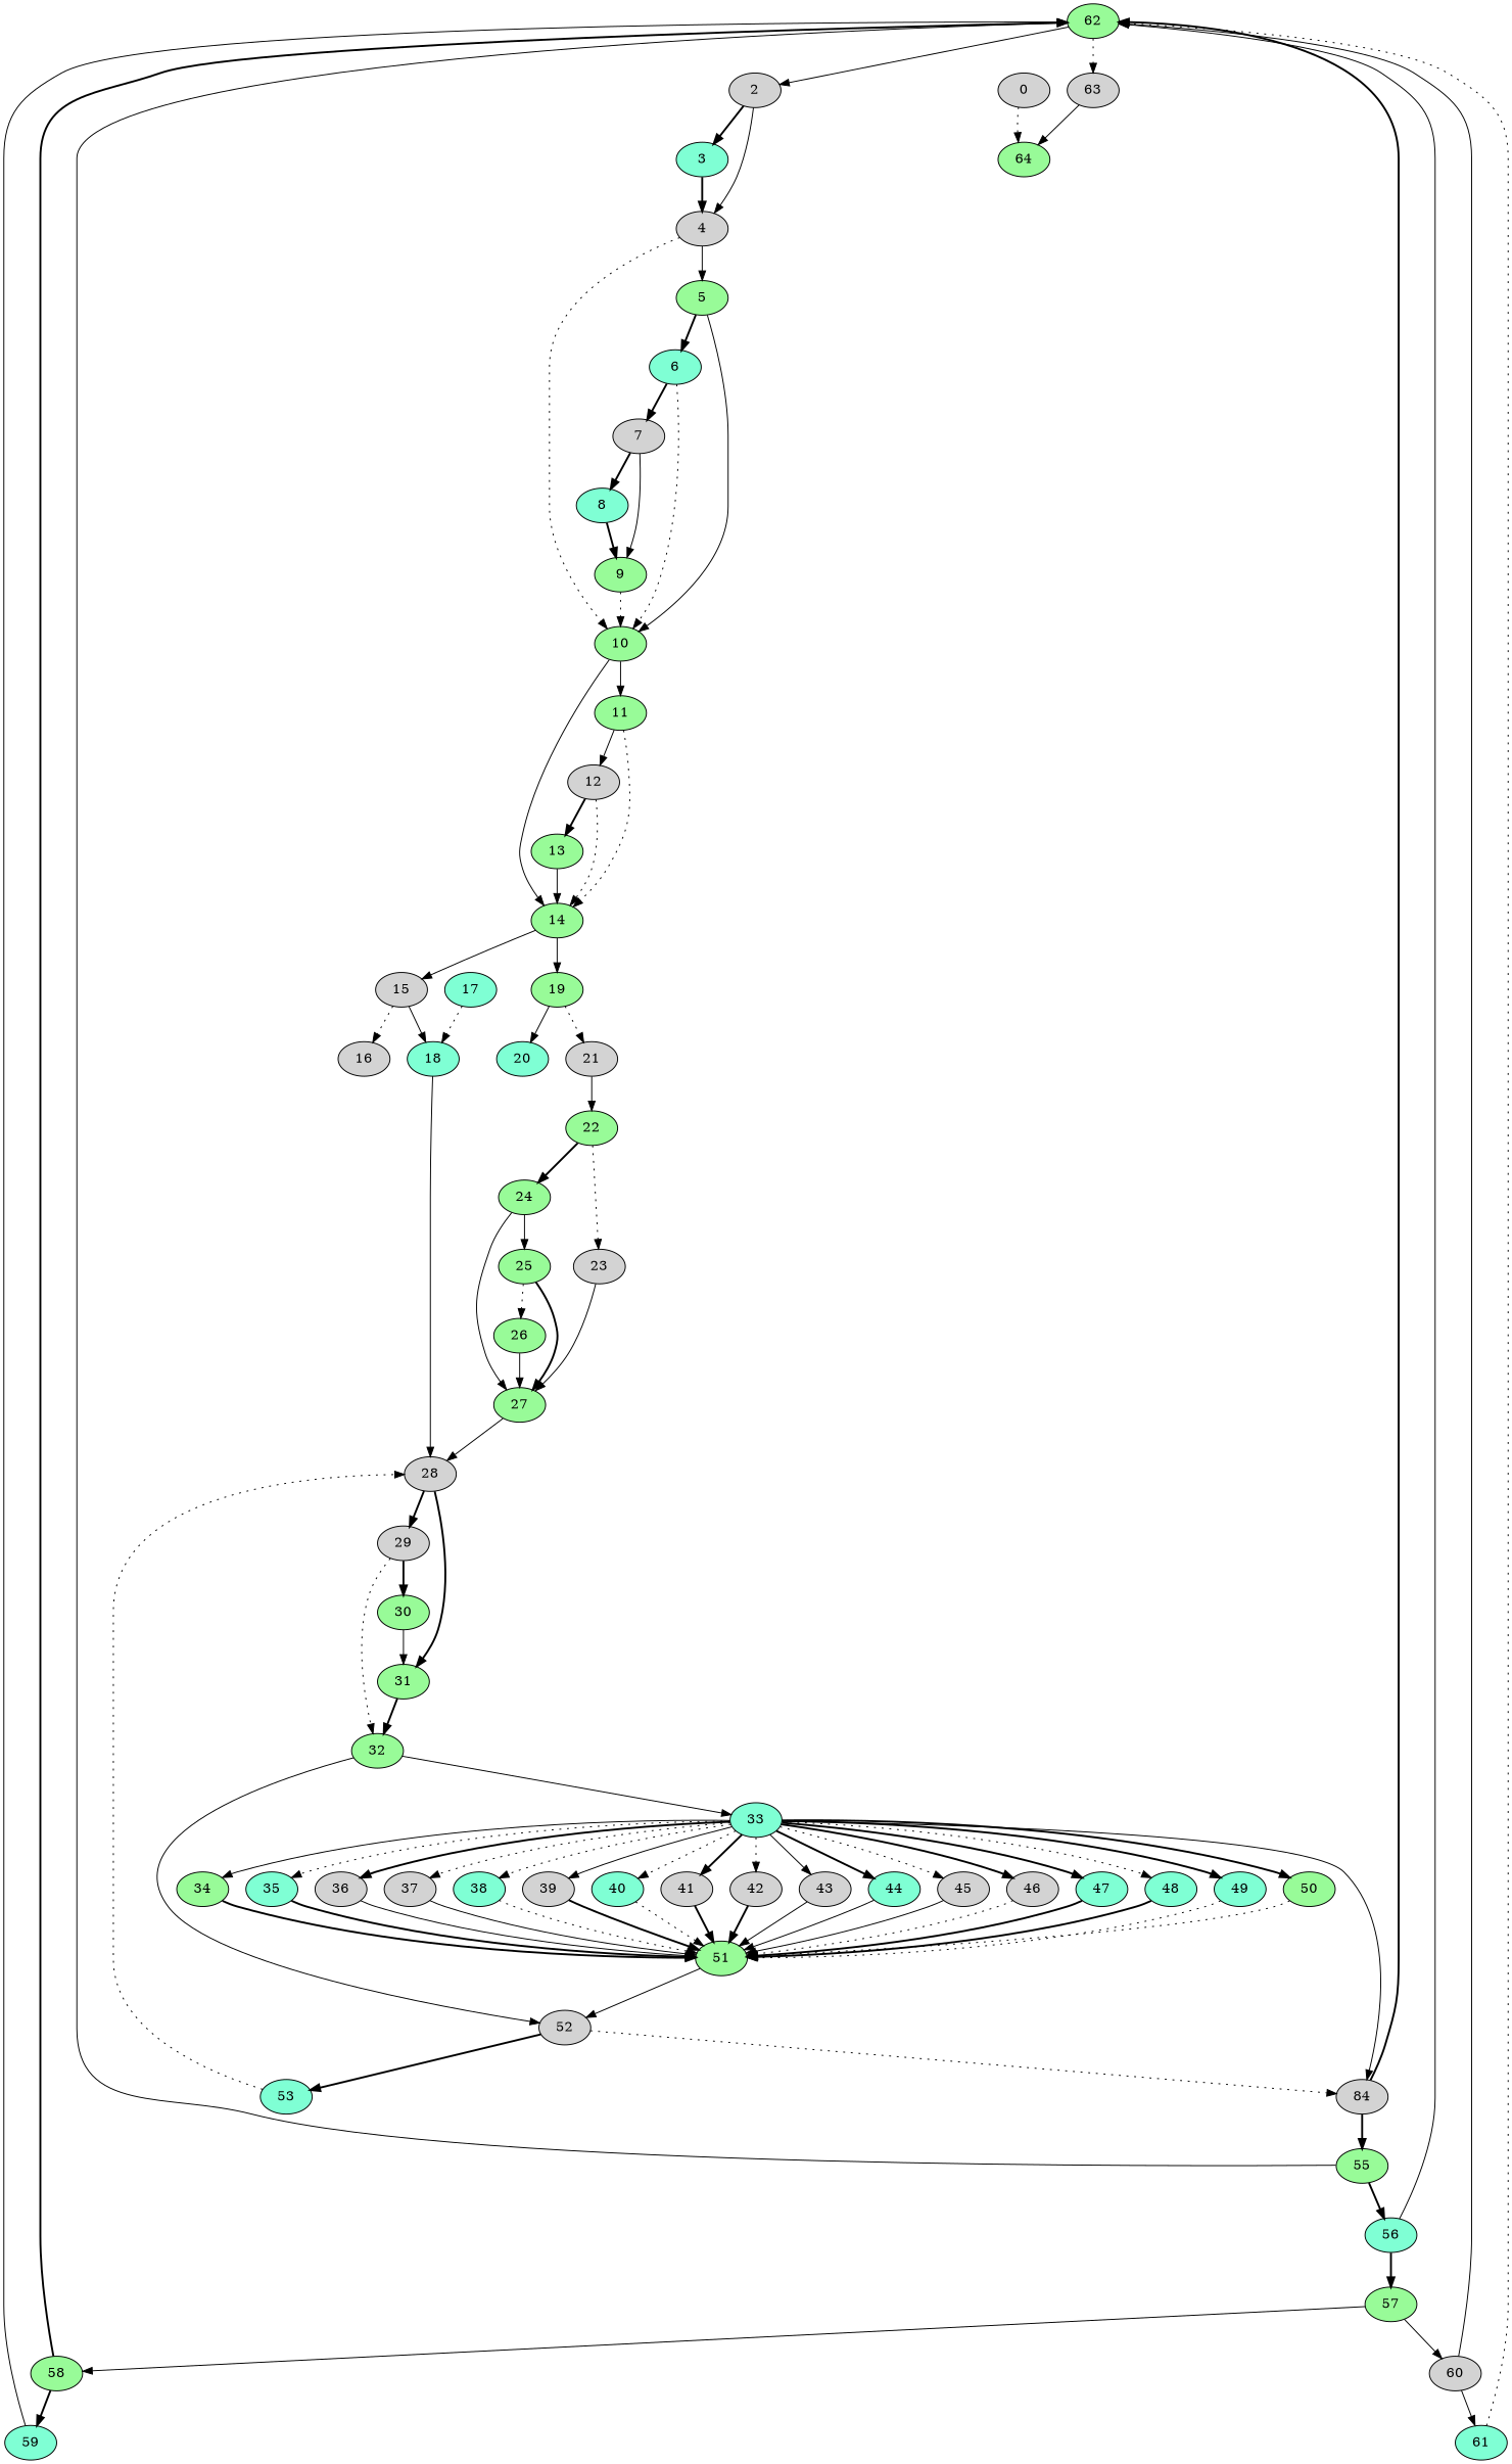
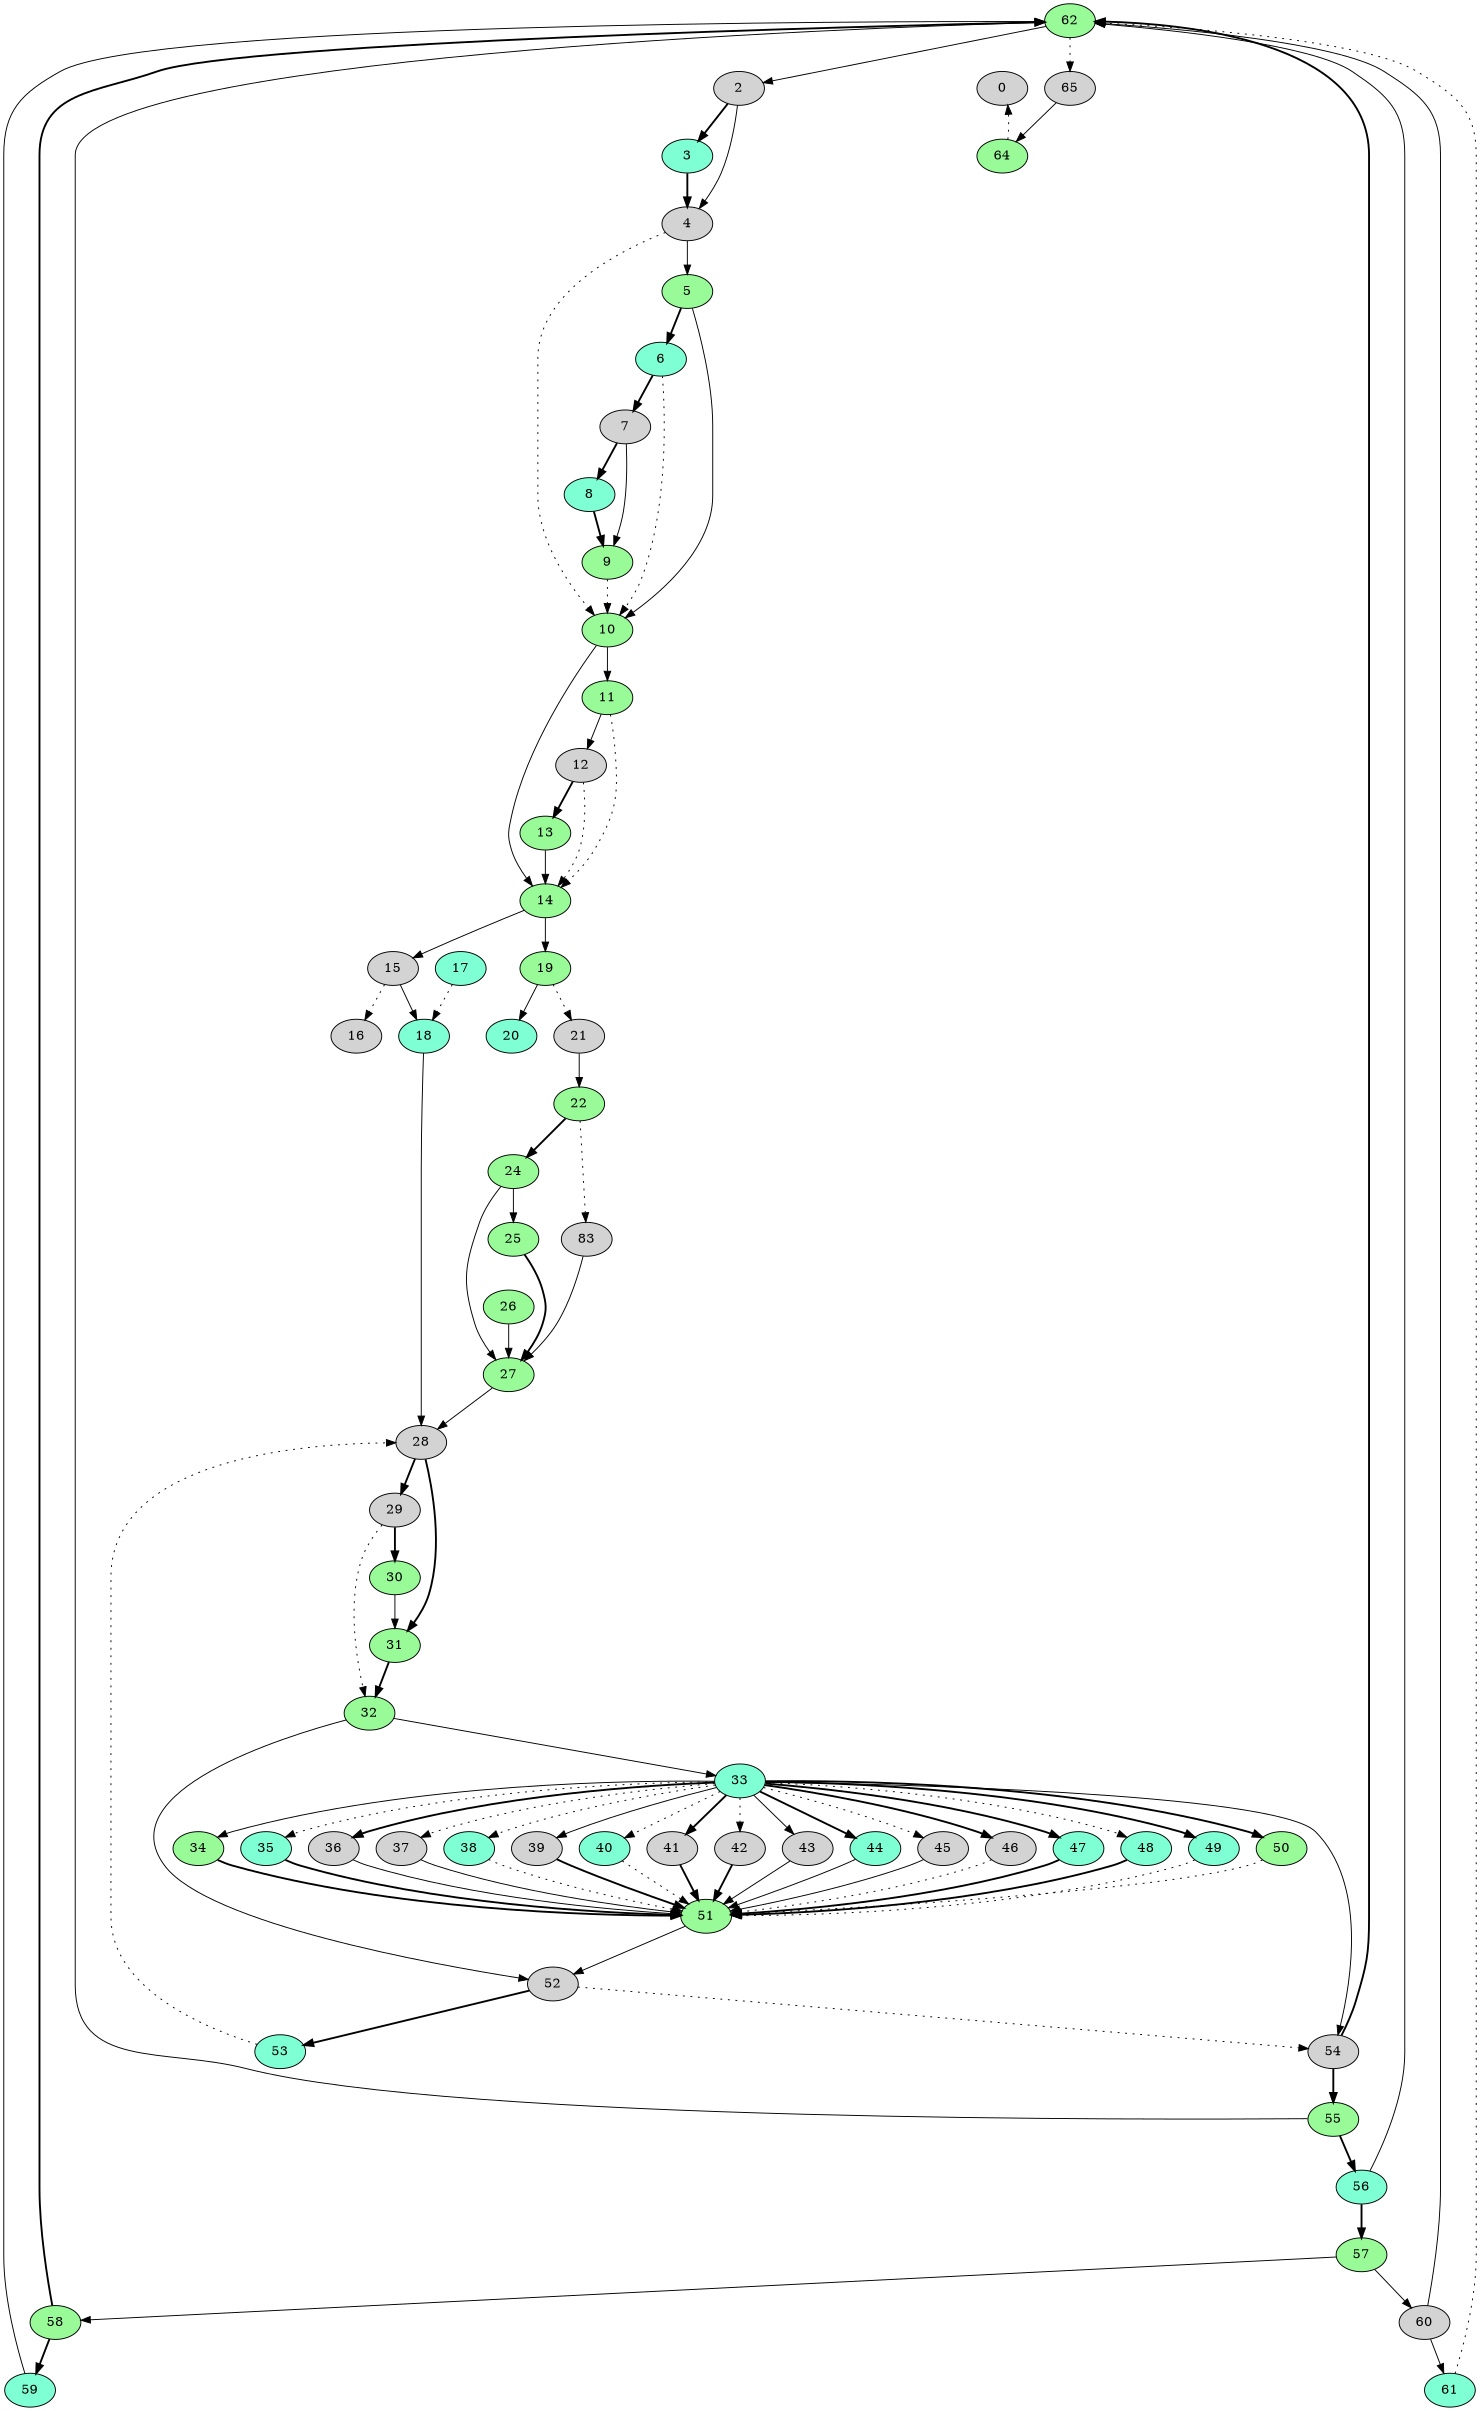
  digraph {
    node [fillcolor=lightgrey style=filled]
    edge [style=solid]
    0
    64 [fillcolor=palegreen]
    2
    3 [fillcolor=aquamarine]
    4
    5 [fillcolor=palegreen]
    10 [fillcolor=palegreen]
    6 [fillcolor=aquamarine]
    11 [fillcolor=palegreen]
    14 [fillcolor=palegreen]
    7
    8 [fillcolor=aquamarine]
    9 [fillcolor=palegreen]
    12
    15
    19 [fillcolor=palegreen]
    13 [fillcolor=palegreen]
    16
    18 [fillcolor=aquamarine]
    20 [fillcolor=aquamarine]
    21
    28
    17 [fillcolor=aquamarine]
    29
    31 [fillcolor=palegreen]
-   23
+   23 [label=83]
    22 [fillcolor=palegreen]
    24 [fillcolor=palegreen]
    27 [fillcolor=palegreen]
    25 [fillcolor=palegreen]
    26 [fillcolor=palegreen]
    30 [fillcolor=palegreen]
    32 [fillcolor=palegreen]
    33 [fillcolor=aquamarine]
    52
    34 [fillcolor=palegreen]
    35 [fillcolor=aquamarine]
    36
    37
    38 [fillcolor=aquamarine]
    39
    40 [fillcolor=aquamarine]
    41
    42
    43
    44 [fillcolor=aquamarine]
    45
    46
    47 [fillcolor=aquamarine]
    48 [fillcolor=aquamarine]
    49 [fillcolor=aquamarine]
    50 [fillcolor=palegreen]
-   54 [label=84]
+   54
    53 [fillcolor=aquamarine]
    51 [fillcolor=palegreen]
    55 [fillcolor=palegreen]
    62 [fillcolor=palegreen]
    56 [fillcolor=aquamarine]
-   63
+   63 [label=65]
    57 [fillcolor=palegreen]
    58 [fillcolor=palegreen]
    60
    59 [fillcolor=aquamarine]
    61 [fillcolor=aquamarine]
-   0 -> 64 [style=dotted]
+   64 -> 0 [style=dotted]
    2 -> 3 [style=bold]
    2 -> 4
    3 -> 4 [style=bold]
    4 -> 5
    4 -> 10 [style=dotted]
    5 -> 10
    5 -> 6 [style=bold]
    10 -> 11
    10 -> 14
    6 -> 10 [style=dotted]
    6 -> 7 [style=bold]
    11 -> 14 [style=dotted]
    11 -> 12
    14 -> 15
    14 -> 19
    7 -> 8 [style=bold]
    7 -> 9
    8 -> 9 [style=bold]
    9 -> 10 [style=dotted]
    12 -> 14 [style=dotted]
    12 -> 13 [style=bold]
    15 -> 16 [style=dotted]
    15 -> 18
    19 -> 20
    19 -> 21 [style=dotted]
    13 -> 14
    18 -> 28
    21 -> 22
    28 -> 29 [style=bold]
    28 -> 31 [style=bold]
    17 -> 18 [style=dotted]
    29 -> 30 [style=bold]
    29 -> 32 [style=dotted]
    31 -> 32 [style=bold]
    23 -> 27
    22 -> 23 [style=dotted]
    22 -> 24 [style=bold]
    24 -> 27
    24 -> 25
    27 -> 28
    25 -> 27 [style=bold]
-   25 -> 26 [style=dotted]
    26 -> 27
    30 -> 31
    32 -> 33
    32 -> 52
    33 -> 34
    33 -> 35 [style=dotted]
    33 -> 36 [style=bold]
    33 -> 37 [style=dotted]
    33 -> 38 [style=dotted]
    33 -> 39
    33 -> 40 [style=dotted]
    33 -> 41 [style=bold]
    33 -> 42 [style=dotted]
    33 -> 43
    33 -> 44 [style=bold]
    33 -> 45 [style=dotted]
    33 -> 46 [style=bold]
    33 -> 47 [style=bold]
    33 -> 48 [style=dotted]
    33 -> 49 [style=bold]
    33 -> 50 [style=bold]
    33 -> 54
    52 -> 54 [style=dotted]
    52 -> 53 [style=bold]
    34 -> 51 [style=bold]
    35 -> 51 [style=bold]
    36 -> 51
    37 -> 51
    38 -> 51 [style=dotted]
    39 -> 51 [style=bold]
    40 -> 51 [style=dotted]
    41 -> 51 [style=bold]
    42 -> 51 [style=bold]
    43 -> 51
    44 -> 51
    45 -> 51
    46 -> 51 [style=dotted]
    47 -> 51 [style=bold]
    48 -> 51 [style=bold]
    49 -> 51 [style=dotted]
    50 -> 51 [style=dotted]
    54 -> 55 [style=bold]
    54 -> 62 [style=bold]
    53 -> 28 [style=dotted]
    51 -> 52
    55 -> 62
    55 -> 56 [style=bold]
    62 -> 2
    62 -> 63 [style=dotted]
    56 -> 62
    56 -> 57 [style=bold]
    63 -> 64
    57 -> 58
    57 -> 60
    58 -> 62 [style=bold]
    58 -> 59 [style=bold]
    60 -> 62
    60 -> 61
    59 -> 62
    61 -> 62 [style=dotted]
  }
